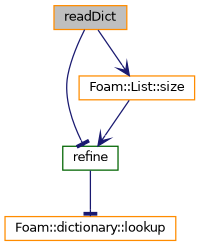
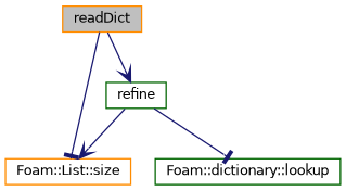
  digraph {
    rankdir=TB
    node [color=darkorange fontname=Helvetica fontsize=10 shape=record]
    edge [arrowhead=vee color=midnightblue fontname=Helvetica fontsize=10 labelfontname=Helvetica labelfontsize=10 style=solid]
    n1 [fillcolor=grey75 fontcolor=black height=0.2 label=readDict style=filled width=0.4]
    n2 [color=darkgreen height=0.2 label=refine width=0.4]
    n3 [height=0.2 label="Foam::List::size" width=0.4]
-   n4 [height=0.2 label="Foam::dictionary::lookup" width=0.4]
-   n1 -> n2 [arrowhead=tee]
-   n1 -> n3
-   n3 -> n2
+   n4 [color=darkgreen height=0.2 label="Foam::dictionary::lookup" width=0.4]
+   n1 -> n2
+   n1 -> n3 [arrowhead=tee]
+   n2 -> n3
    n2 -> n4 [arrowhead=tee]
  }
